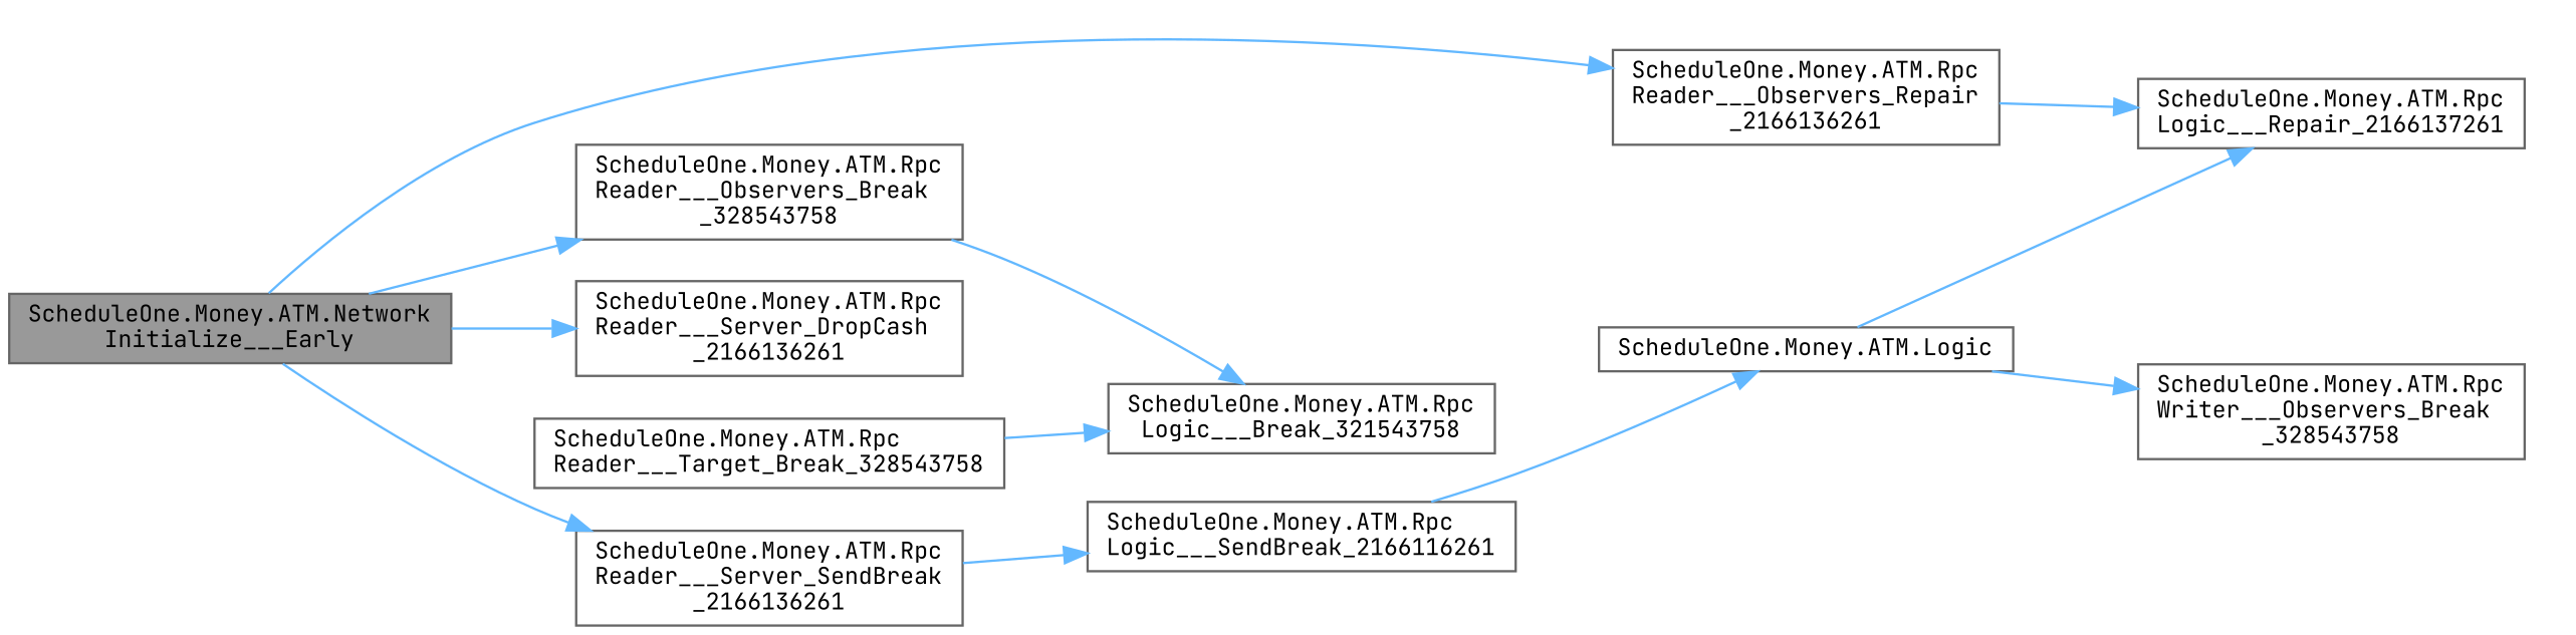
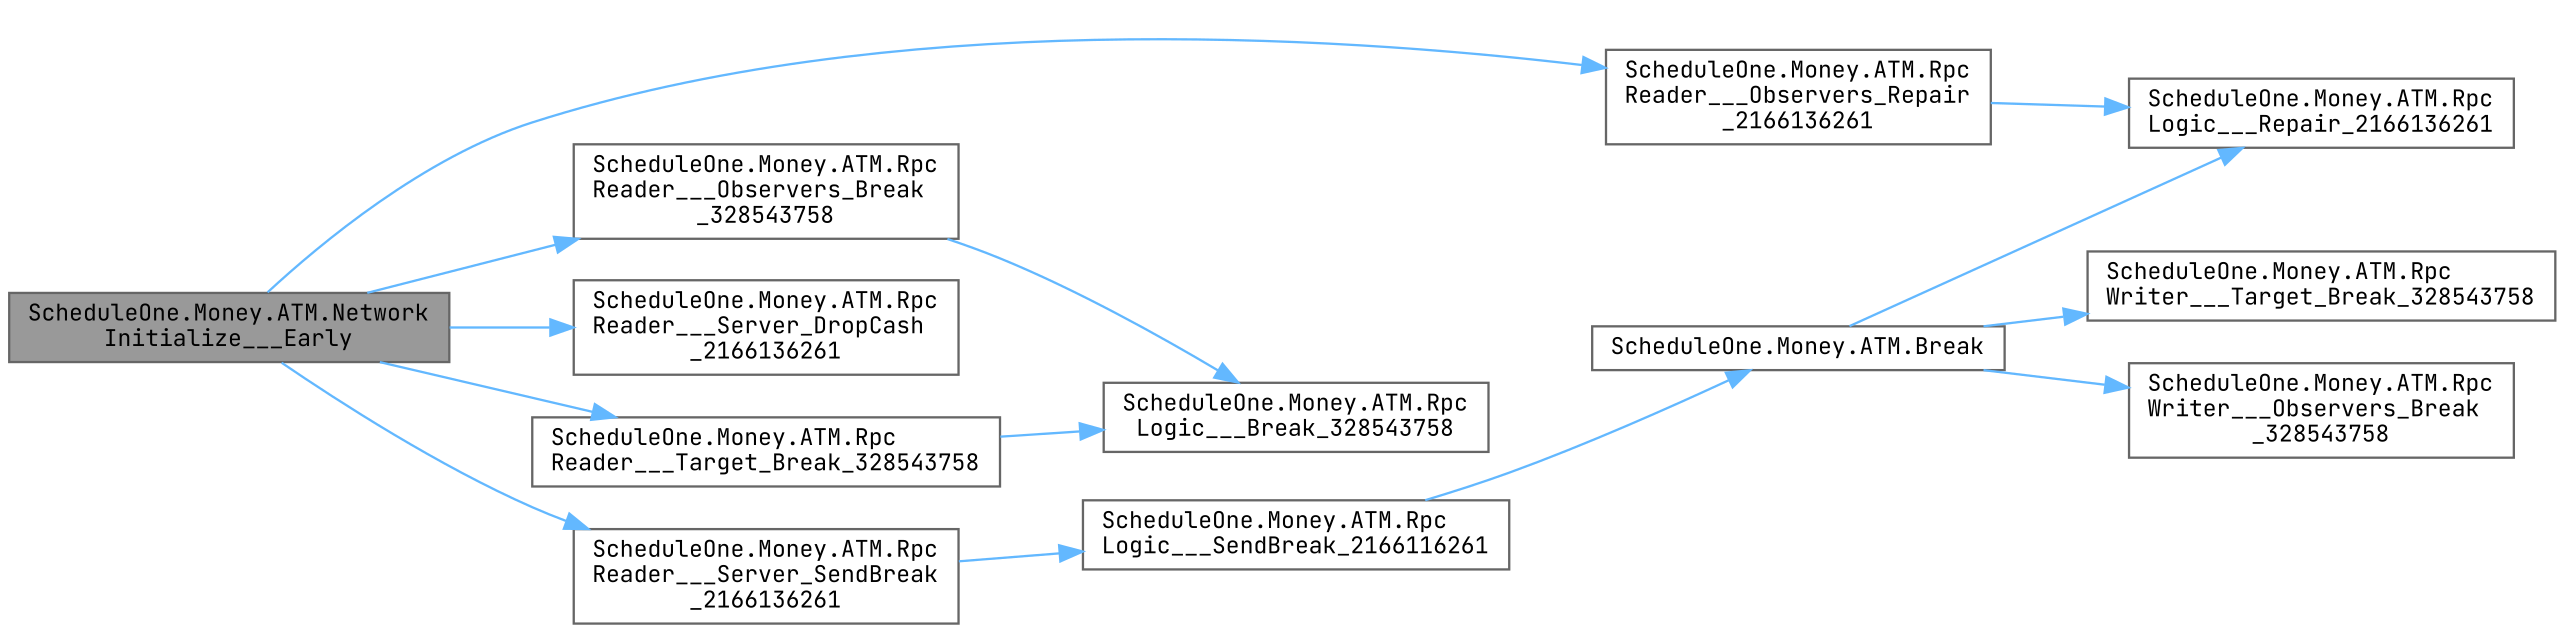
  digraph {
    fontname="JetBrains Mono"
    rankdir=LR
    node [color=grey40 fillcolor=white fontname="JetBrains Mono" fontsize=10 shape=box style=filled]
    edge [color=steelblue1 fontname="JetBrains Mono" fontsize=10 labelfontname=Helvetica labelfontsize=10 style=solid]
    n1 [color=gray40 fillcolor=grey60 fontcolor=black height=0.2 label="ScheduleOne.Money.ATM.Network\lInitialize___Early" width=0.4]
    n2 [height=0.2 label="ScheduleOne.Money.ATM.Rpc\lReader___Observers_Break\l_328543758" width=0.4]
    n3 [height=0.2 label="ScheduleOne.Money.ATM.Rpc\lReader___Observers_Repair\l_2166136261" width=0.4]
    n4 [height=0.2 label="ScheduleOne.Money.ATM.Rpc\lReader___Server_DropCash\l_2166136261" width=0.4]
    n5 [height=0.2 label="ScheduleOne.Money.ATM.Rpc\lReader___Server_SendBreak\l_2166136261" width=0.4]
    n6 [height=0.2 label="ScheduleOne.Money.ATM.Rpc\lReader___Target_Break_328543758" width=0.4]
-   n7 [height=0.2 label="ScheduleOne.Money.ATM.Rpc\lLogic___Break_321543758" width=0.4]
-   n8 [height=0.2 label="ScheduleOne.Money.ATM.Rpc\lLogic___Repair_2166137261" width=0.4]
+   n7 [height=0.2 label="ScheduleOne.Money.ATM.Rpc\lLogic___Break_328543758" width=0.4]
+   n8 [height=0.2 label="ScheduleOne.Money.ATM.Rpc\lLogic___Repair_2166136261" width=0.4]
    n9 [height=0.2 label="ScheduleOne.Money.ATM.Rpc\lLogic___SendBreak_2166116261" width=0.4]
-   n10 [height=0.2 label="ScheduleOne.Money.ATM.Logic" width=0.4]
+   n10 [height=0.2 label="ScheduleOne.Money.ATM.Break" width=0.4]
    n11 [height=0.2 label="ScheduleOne.Money.ATM.Rpc\lWriter___Observers_Break\l_328543758" width=0.4]
+   n12 [height=0.2 label="ScheduleOne.Money.ATM.Rpc\lWriter___Target_Break_328543758" width=0.4]
    n1 -> n2
    n1 -> n3
    n1 -> n4
    n1 -> n5
+   n1 -> n6
    n2 -> n7
    n3 -> n8
    n5 -> n9
    n6 -> n7
    n9 -> n10
    n10 -> n8
    n10 -> n11
+   n10 -> n12
  }
